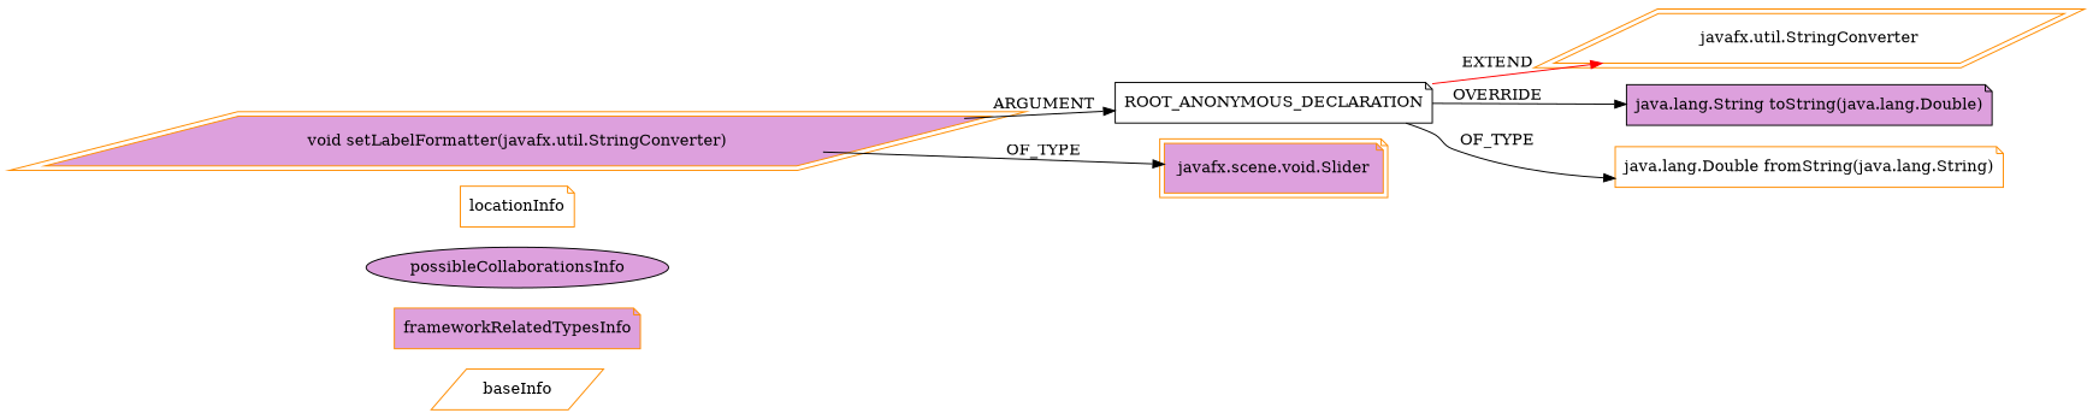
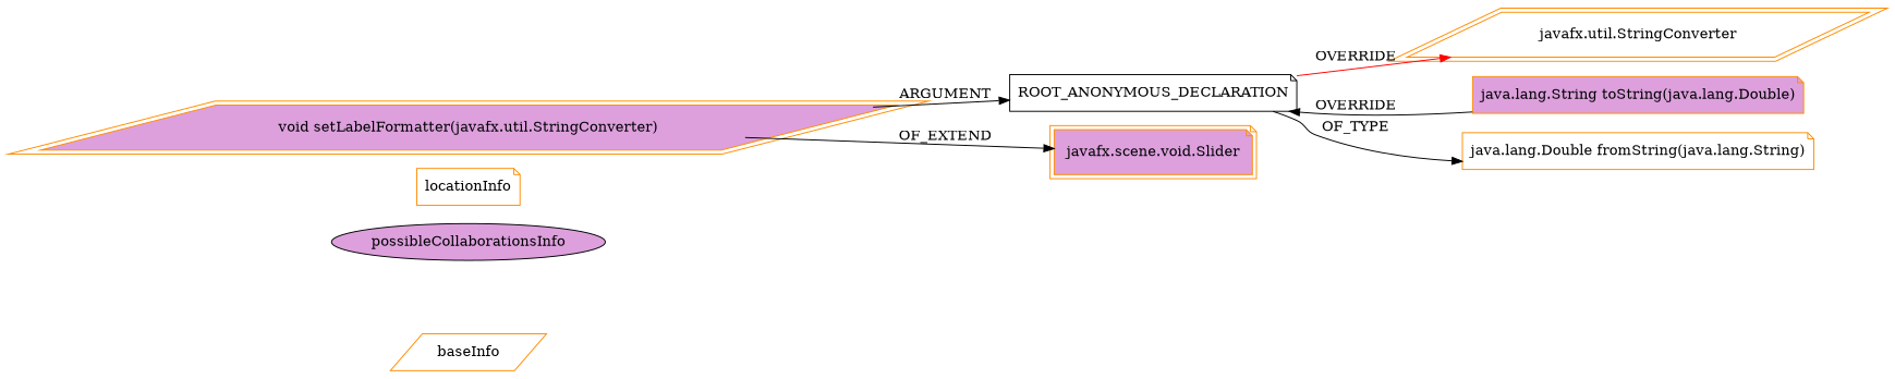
  digraph {
    rankdir=LR
    node [color=darkorange fillcolor=white shape=note style=filled]
    baseInfo [category=extension_graph graphId=2871 isAnonymous=true possibleRelation=false shape=parallelogram]
-   frameworkRelatedTypesInfo [0="javafx.util.StringConverter" fillcolor=plum]
    possibleCollaborationsInfo [color=black fillcolor=plum shape=ellipse]
    locationInfo [contextSignature="void start(javafx.stage.Stage)" filePath="/guigarage-mastering-javafx-controls/mastering-javafx-controls-master/src/main/java/com/guigarage/chapter5/SliderDemo.java" graphId=2871 projectName="guigarage-mastering-javafx-controls"]
    n5 [color=black isFrameworkType=false label=ROOT_ANONYMOUS_DECLARATION vertexType=ROOT_ANONYMOUS_DECLARATION]
    n6 [isFrameworkType=true label="javafx.util.StringConverter" peripheries=2 shape=parallelogram vertexType=FRAMEWORK_CLASS_TYPE]
-   n7 [color=black fillcolor=plum isFrameworkType=false label="java.lang.String toString(java.lang.Double)" vertexType=OVERRIDING_METHOD_DECLARATION]
+   n7 [fillcolor=plum isFrameworkType=false label="java.lang.String toString(java.lang.Double)" vertexType=OVERRIDING_METHOD_DECLARATION]
    n8 [isFrameworkType=false label="java.lang.Double fromString(java.lang.String)" vertexType=OVERRIDING_METHOD_DECLARATION]
    n9 [fillcolor=plum isFrameworkType=true label="void setLabelFormatter(javafx.util.StringConverter)" peripheries=2 shape=parallelogram vertexType=OUTSIDE_CALL]
    n10 [fillcolor=plum isFrameworkType=true label="javafx.scene.void.Slider" peripheries=2 vertexType=FRAMEWORK_CLASS_TYPE]
-   n5 -> n6 [color=red label=EXTEND]
-   n5 -> n7 [label=OVERRIDE]
+   n5 -> n6 [color=red label=OVERRIDE]
+   n7 -> n5 [label=OVERRIDE]
    n5 -> n8 [label=OF_TYPE]
    n9 -> n5 [label=ARGUMENT]
-   n9 -> n10 [label=OF_TYPE]
+   n9 -> n10 [label=OF_EXTEND]
  }
